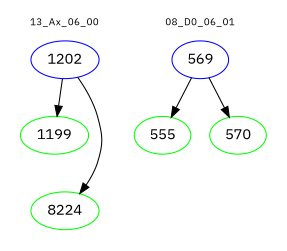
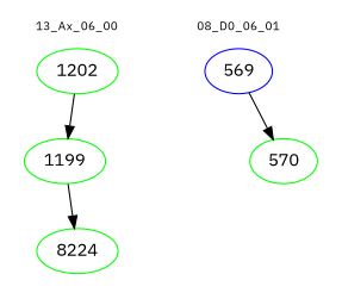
  digraph {
    fontname="IBM Plex Sans"
    node [color=green fontname="IBM Plex Sans"]
    edge [color=black fontname="IBM Plex Sans"]
-   n1 [color=blue label=1202]
+   n1 [label=1202]
    n2 [label=1199]
    n3 [label=8224]
    n4 [color=blue label=569]
-   n5 [label=555]
    n6 [label=570]
    subgraph cluster_1 {
      color=white
      fontsize=10
      label="13_Ax_06_00"
      n1
      n2
      n3
    }
    subgraph cluster_2 {
      color=white
      fontsize=10
      label="08_D0_06_01"
      n4
-     n5
      n6
    }
    n1 -> n2
-   n1 -> n3
-   n4 -> n5
+   n2 -> n3
    n4 -> n6
  }
